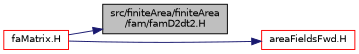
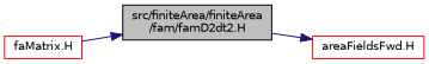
  digraph {
    rankdir=LR
    node [color=red fontname=Helvetica fontsize=10 shape=record]
    edge [color=midnightblue fontname=Helvetica fontsize=10 labelfontname=Helvetica labelfontsize=10 style=solid]
    n1 [color=black fillcolor=grey75 fontcolor=black height=0.2 label="src/finiteArea/finiteArea\l/fam/famD2dt2.H" style=filled width=0.4]
    n2 [height=0.2 label="areaFieldsFwd.H" width=0.4]
    n3 [height=0.2 label="faMatrix.H" width=0.4]
-   n3 -> n2
+   n1 -> n2
    n3 -> n1
  }
